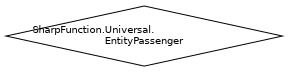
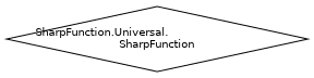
  digraph {
    rankdir=LR
-   n1 [color=black fillcolor=white fontname=Helvetica fontsize=10 height=0.2 label="SharpFunction.Universal.\lEntityPassenger" shape=diamond style=filled width=0.4]
+   n1 [color=black fillcolor=white fontname=Helvetica fontsize=10 height=0.2 label="SharpFunction.Universal.\lSharpFunction" shape=diamond style=filled width=0.4]
  }
